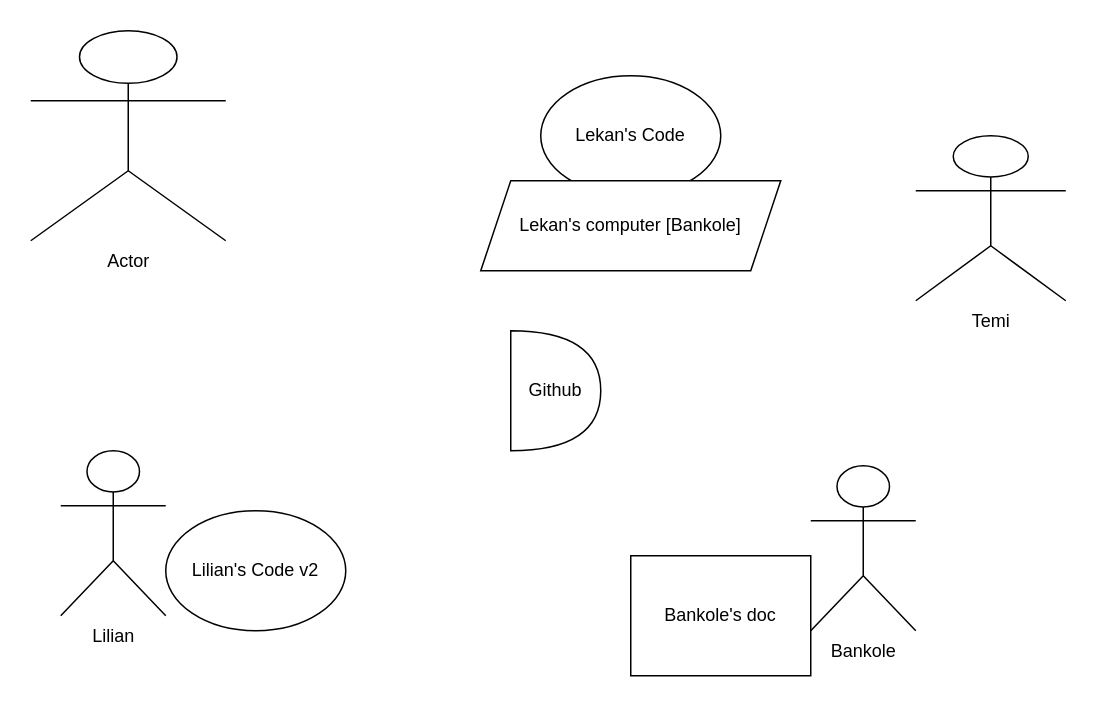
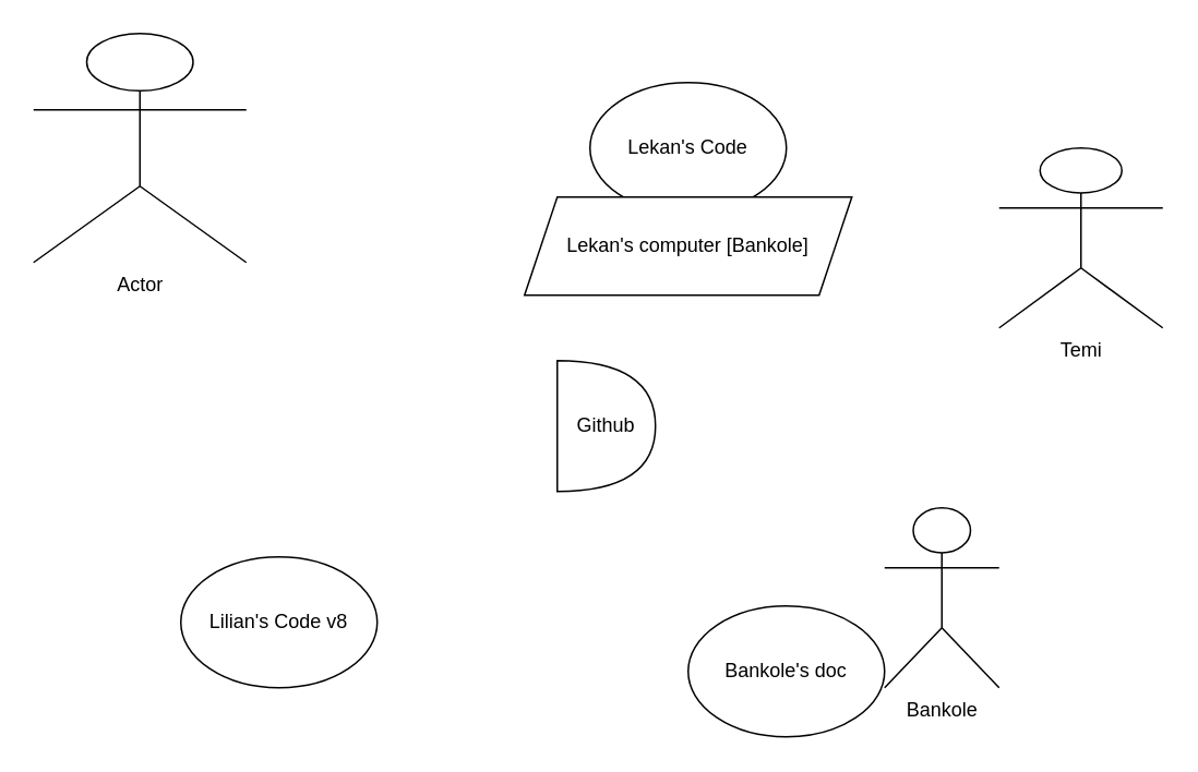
  <mxCell id="0" />
  <mxCell id="1" parent="0" />
  <mxCell id="2" value="Actor" style="shape=umlActor;verticalLabelPosition=bottom;verticalAlign=top;html=1;outlineConnect=0;" vertex="1" parent="1"><mxGeometry x="20" y="20" width="130" height="140" as="geometry" /></mxCell>
  <mxCell id="3" value="Lekan's Code" style="ellipse;whiteSpace=wrap;html=1;" vertex="1" parent="1"><mxGeometry x="360" y="50" width="120" height="80" as="geometry" /></mxCell>
  <mxCell id="4" value="Lekan's computer [Bankole]" style="shape=parallelogram;perimeter=parallelogramPerimeter;whiteSpace=wrap;html=1;fixedSize=1;" vertex="1" parent="1"><mxGeometry x="320" y="120" width="200" height="60" as="geometry" /></mxCell>
  <mxCell id="5" value="Bankole" style="shape=umlActor;verticalLabelPosition=bottom;verticalAlign=top;html=1;outlineConnect=0;" vertex="1" parent="1"><mxGeometry x="540" y="310" width="70" height="110" as="geometry" /></mxCell>
- <mxCell id="6" value="Lilian" style="shape=umlActor;verticalLabelPosition=bottom;verticalAlign=top;html=1;outlineConnect=0;" vertex="1" parent="1"><mxGeometry x="40" y="300" width="70" height="110" as="geometry" /></mxCell>
  <mxCell id="7" value="Temi" style="shape=umlActor;verticalLabelPosition=bottom;verticalAlign=top;html=1;outlineConnect=0;" vertex="1" parent="1"><mxGeometry x="610" y="90" width="100" height="110" as="geometry" /></mxCell>
  <mxCell id="8" value="Github" style="shape=or;whiteSpace=wrap;html=1;" vertex="1" parent="1"><mxGeometry x="340" y="220" width="60" height="80" as="geometry" /></mxCell>
- <mxCell id="9" value="Lilian's Code v2" style="ellipse;whiteSpace=wrap;html=1;" vertex="1" parent="1"><mxGeometry x="110" y="340" width="120" height="80" as="geometry" /></mxCell>
- <mxCell id="10" value="Bankole's doc" style="whiteSpace=wrap;html=1;rounded=0;" vertex="1" parent="1"><mxGeometry x="420" y="370" width="120" height="80" as="geometry" /></mxCell>
+ <mxCell id="9" value="Lilian's Code v8" style="ellipse;whiteSpace=wrap;html=1;" vertex="1" parent="1"><mxGeometry x="110" y="340" width="120" height="80" as="geometry" /></mxCell>
+ <mxCell id="10" value="Bankole's doc" style="ellipse;whiteSpace=wrap;html=1;" vertex="1" parent="1"><mxGeometry x="420" y="370" width="120" height="80" as="geometry" /></mxCell>
